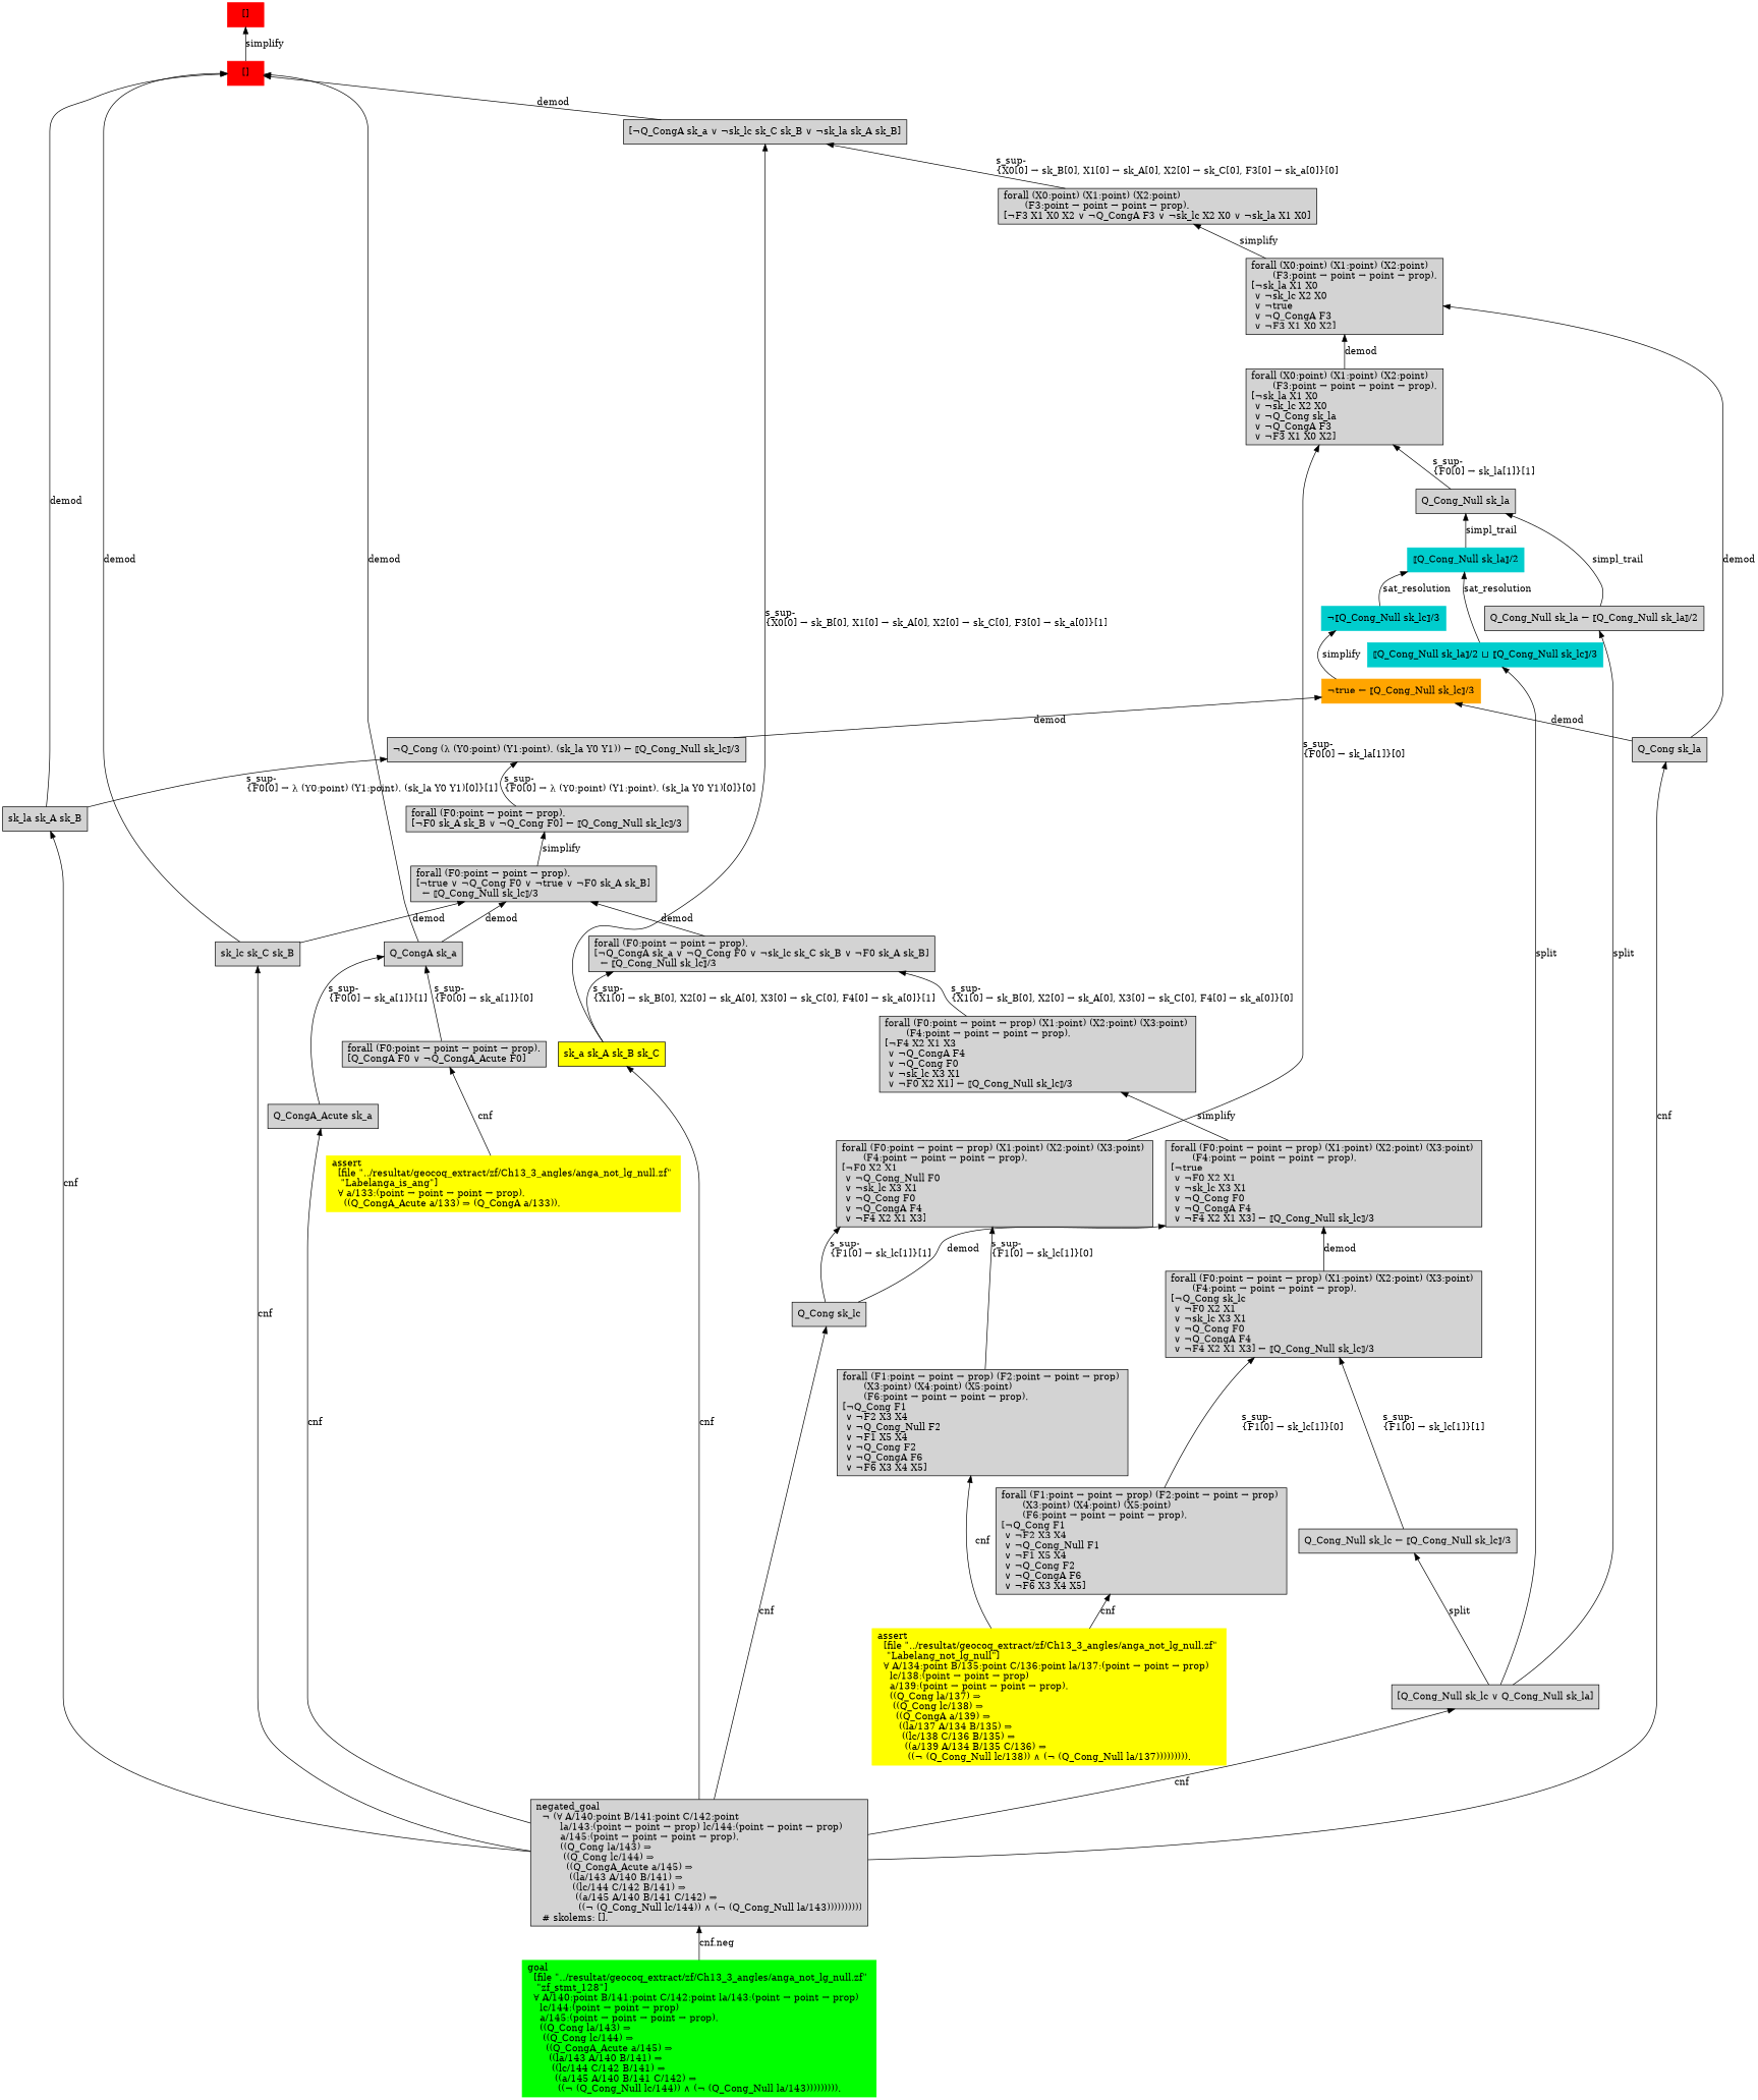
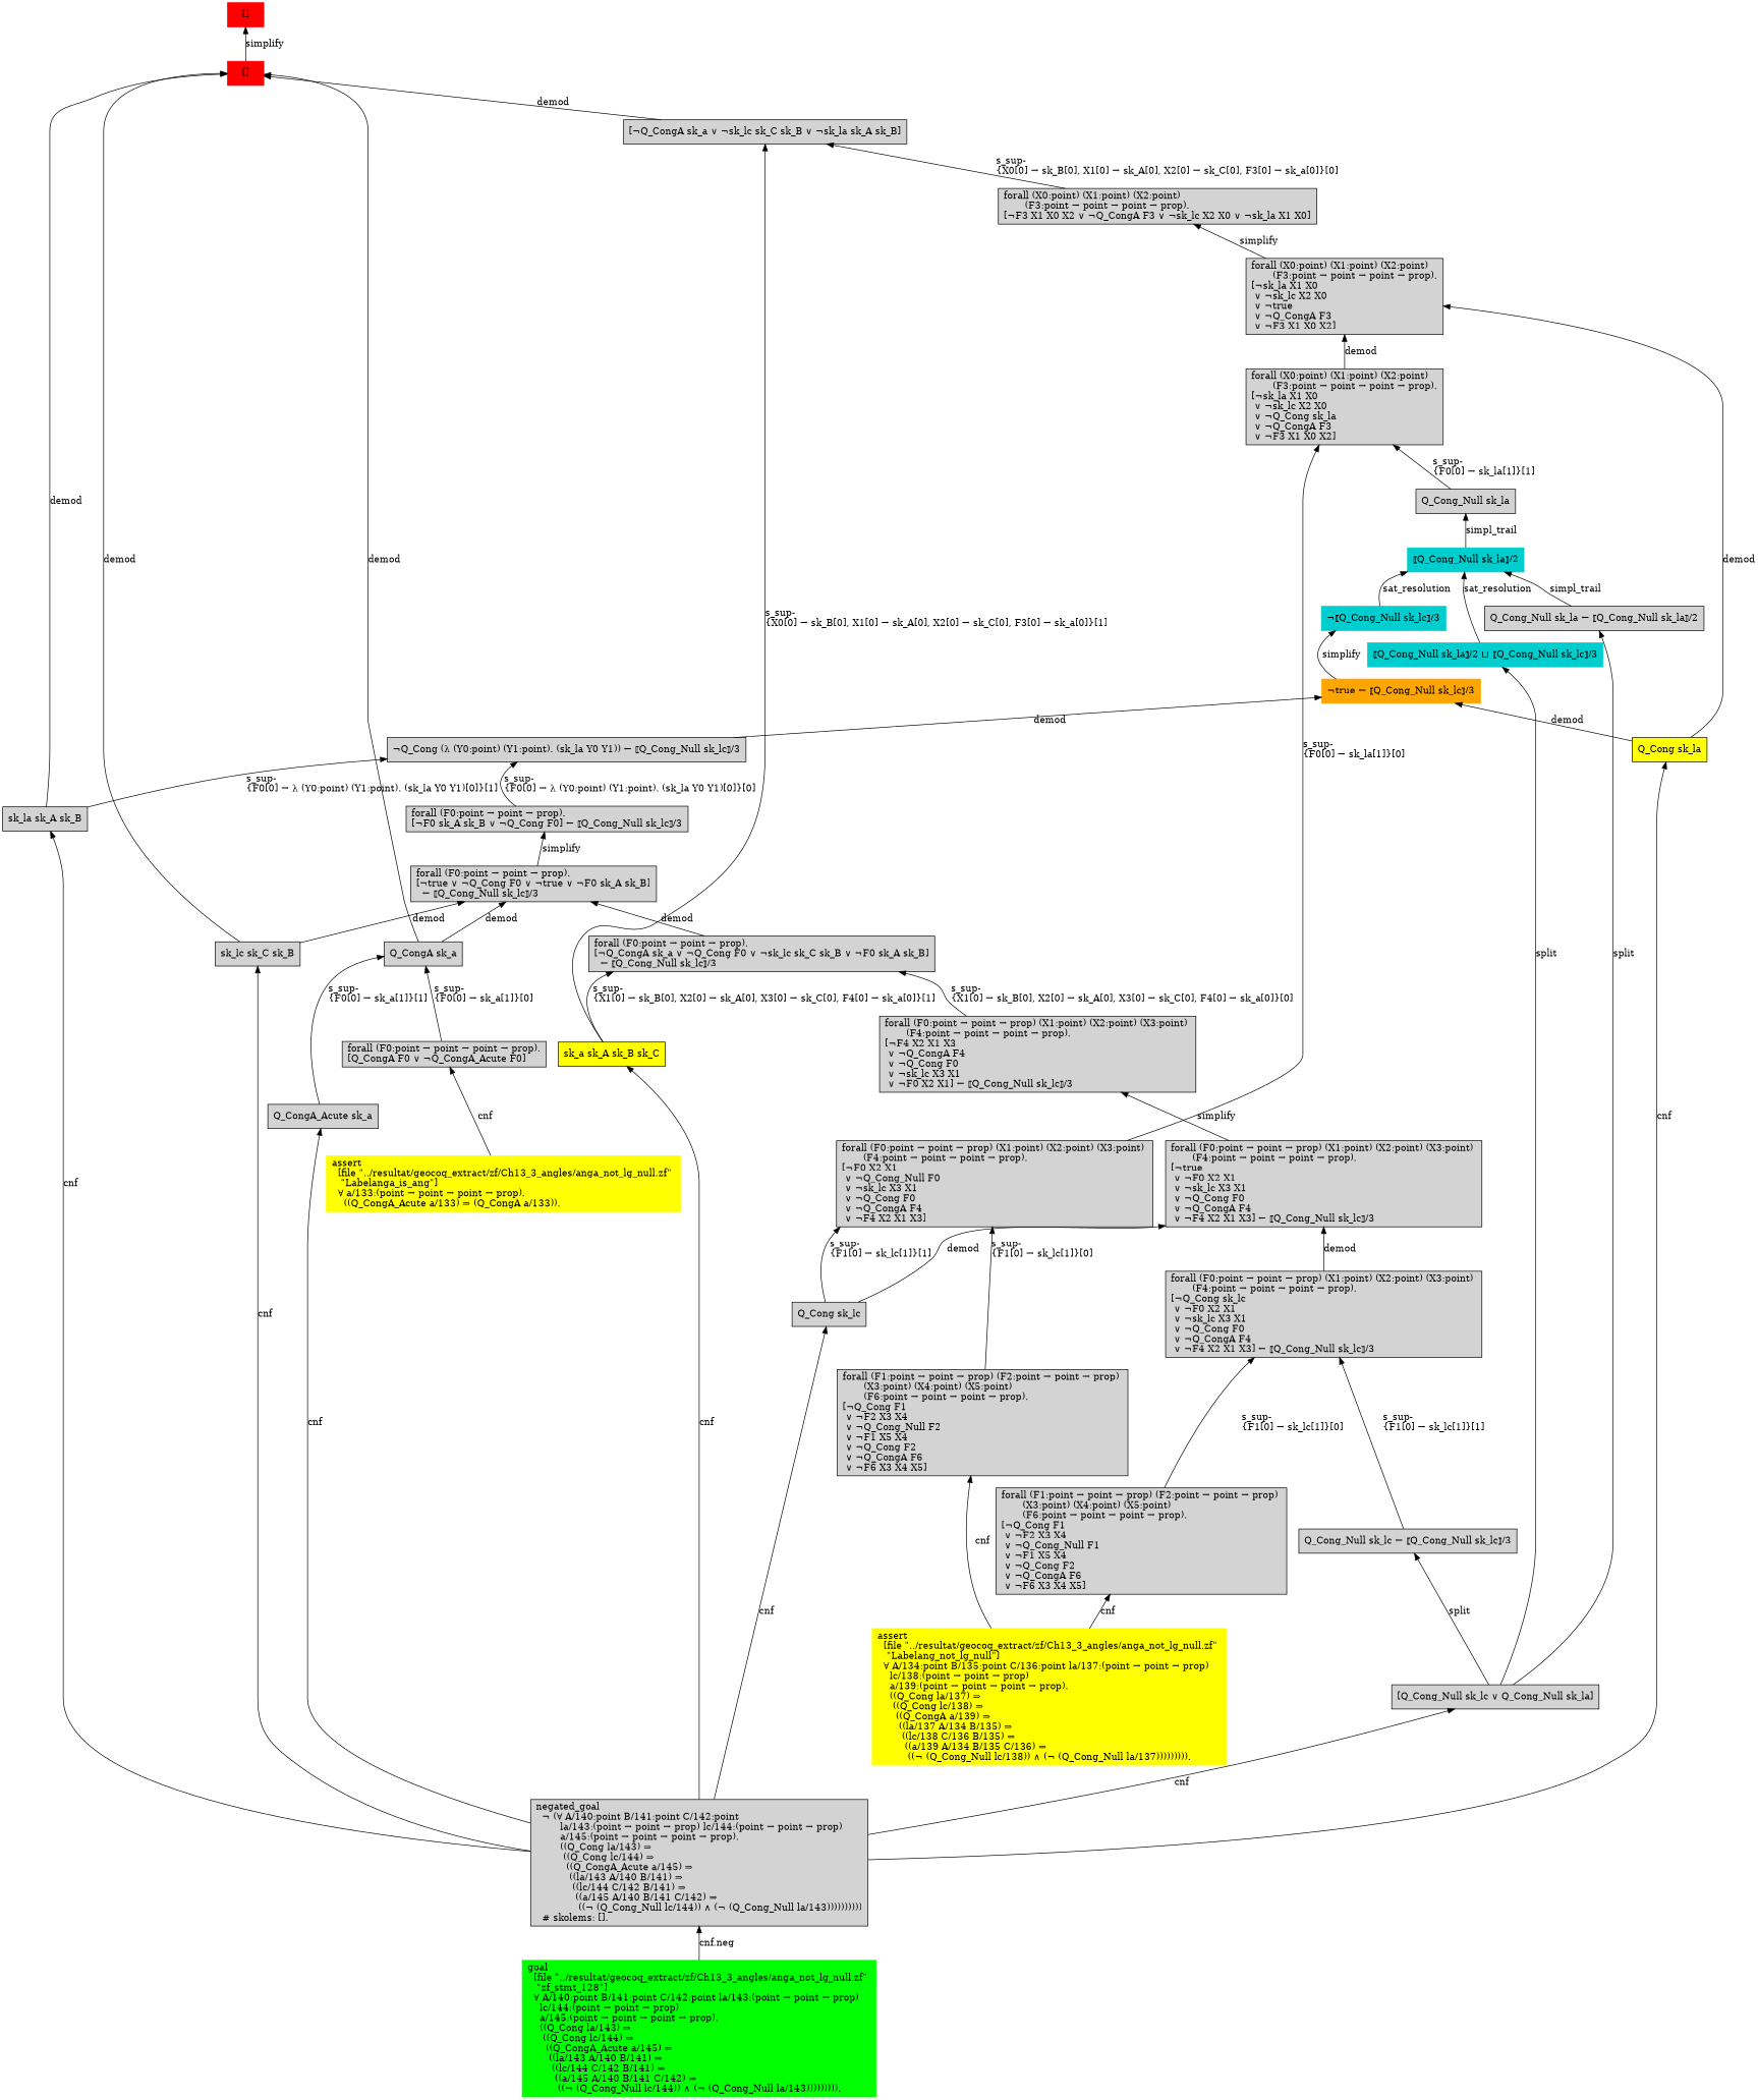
  digraph {
    node [shape=box style=filled]
    edge [dir=back]
    n1 [color=red label="[]"]
    n2 [color=red label="[]"]
    n3 [label="sk_la sk_A sk_B\l"]
    n4 [label="sk_lc sk_C sk_B\l"]
    n5 [label="Q_CongA sk_a\l"]
    n6 [label="[¬Q_CongA sk_a ∨ ¬sk_lc sk_C sk_B ∨ ¬sk_la sk_A sk_B]\l"]
    n7 [label="negated_goal\l  ¬ (∀ A/140:point B/141:point C/142:point \l        la/143:(point → point → prop) lc/144:(point → point → prop) \l        a/145:(point → point → point → prop).\l        ((Q_Cong la/143) ⇒\l         ((Q_Cong lc/144) ⇒\l          ((Q_CongA_Acute a/145) ⇒\l           ((la/143 A/140 B/141) ⇒\l            ((lc/144 C/142 B/141) ⇒\l             ((a/145 A/140 B/141 C/142) ⇒\l              ((¬ (Q_Cong_Null lc/144)) ∧ (¬ (Q_Cong_Null la/143))))))))))\l  # skolems: [].\l"]
    n8 [label="forall (F0:point → point → point → prop).\l[Q_CongA F0 ∨ ¬Q_CongA_Acute F0]\l"]
    n9 [label="Q_CongA_Acute sk_a\l"]
    n10 [label="forall (X0:point) (X1:point) (X2:point) \l       (F3:point → point → point → prop).\l[¬F3 X1 X0 X2 ∨ ¬Q_CongA F3 ∨ ¬sk_lc X2 X0 ∨ ¬sk_la X1 X0]\l"]
    n11 [fillcolor=yellow label="sk_a sk_A sk_B sk_C\l"]
    n12 [color=green label="goal\l  [file \"../resultat/geocoq_extract/zf/Ch13_3_angles/anga_not_lg_null.zf\" \l   \"zf_stmt_128\"]\l  ∀ A/140:point B/141:point C/142:point la/143:(point → point → prop) \l    lc/144:(point → point → prop) \l    a/145:(point → point → point → prop).\l    ((Q_Cong la/143) ⇒\l     ((Q_Cong lc/144) ⇒\l      ((Q_CongA_Acute a/145) ⇒\l       ((la/143 A/140 B/141) ⇒\l        ((lc/144 C/142 B/141) ⇒\l         ((a/145 A/140 B/141 C/142) ⇒\l          ((¬ (Q_Cong_Null lc/144)) ∧ (¬ (Q_Cong_Null la/143))))))))).\l"]
    n13 [color=yellow label="assert\l  [file \"../resultat/geocoq_extract/zf/Ch13_3_angles/anga_not_lg_null.zf\" \l   \"Labelanga_is_ang\"]\l  ∀ a/133:(point → point → point → prop).\l    ((Q_CongA_Acute a/133) ⇒ (Q_CongA a/133)).\l"]
    n14 [label="forall (X0:point) (X1:point) (X2:point) \l       (F3:point → point → point → prop).\l[¬sk_la X1 X0\l ∨ ¬sk_lc X2 X0\l ∨ ¬true\l ∨ ¬Q_CongA F3\l ∨ ¬F3 X1 X0 X2]\l"]
-   n15 [label="Q_Cong sk_la\l"]
+   n15 [label="Q_Cong sk_la\l" fillcolor=yellow]
    n16 [label="forall (X0:point) (X1:point) (X2:point) \l       (F3:point → point → point → prop).\l[¬sk_la X1 X0\l ∨ ¬sk_lc X2 X0\l ∨ ¬Q_Cong sk_la\l ∨ ¬Q_CongA F3\l ∨ ¬F3 X1 X0 X2]\l"]
    n17 [label="forall (F0:point → point → prop) (X1:point) (X2:point) (X3:point) \l       (F4:point → point → point → prop).\l[¬F0 X2 X1\l ∨ ¬Q_Cong_Null F0\l ∨ ¬sk_lc X3 X1\l ∨ ¬Q_Cong F0\l ∨ ¬Q_CongA F4\l ∨ ¬F4 X2 X1 X3]\l"]
    n18 [label="Q_Cong_Null sk_la\l"]
    n19 [label="forall (F1:point → point → prop) (F2:point → point → prop) \l       (X3:point) (X4:point) (X5:point) \l       (F6:point → point → point → prop).\l[¬Q_Cong F1\l ∨ ¬F2 X3 X4\l ∨ ¬Q_Cong_Null F2\l ∨ ¬F1 X5 X4\l ∨ ¬Q_Cong F2\l ∨ ¬Q_CongA F6\l ∨ ¬F6 X3 X4 X5]\l"]
    n20 [label="Q_Cong sk_lc\l"]
    n21 [color=cyan3 label="⟦Q_Cong_Null sk_la⟧/2\l"]
    n22 [label="Q_Cong_Null sk_la ← ⟦Q_Cong_Null sk_la⟧/2\l"]
    n23 [color=yellow label="assert\l  [file \"../resultat/geocoq_extract/zf/Ch13_3_angles/anga_not_lg_null.zf\" \l   \"Labelang_not_lg_null\"]\l  ∀ A/134:point B/135:point C/136:point la/137:(point → point → prop) \l    lc/138:(point → point → prop) \l    a/139:(point → point → point → prop).\l    ((Q_Cong la/137) ⇒\l     ((Q_Cong lc/138) ⇒\l      ((Q_CongA a/139) ⇒\l       ((la/137 A/134 B/135) ⇒\l        ((lc/138 C/136 B/135) ⇒\l         ((a/139 A/134 B/135 C/136) ⇒\l          ((¬ (Q_Cong_Null lc/138)) ∧ (¬ (Q_Cong_Null la/137))))))))).\l"]
    n24 [color=cyan3 label="¬⟦Q_Cong_Null sk_lc⟧/3\l"]
    n25 [color=cyan3 label="⟦Q_Cong_Null sk_la⟧/2 ⊔ ⟦Q_Cong_Null sk_lc⟧/3\l"]
    n26 [label="[Q_Cong_Null sk_lc ∨ Q_Cong_Null sk_la]\l"]
    n27 [color=orange label="¬true ← ⟦Q_Cong_Null sk_lc⟧/3\l"]
    n28 [label="¬Q_Cong (λ (Y0:point) (Y1:point). (sk_la Y0 Y1)) ← ⟦Q_Cong_Null sk_lc⟧/3\l"]
    n29 [label="forall (F0:point → point → prop).\l[¬F0 sk_A sk_B ∨ ¬Q_Cong F0] ← ⟦Q_Cong_Null sk_lc⟧/3\l"]
    n30 [label="forall (F0:point → point → prop).\l[¬true ∨ ¬Q_Cong F0 ∨ ¬true ∨ ¬F0 sk_A sk_B]\l  ← ⟦Q_Cong_Null sk_lc⟧/3\l"]
    n31 [label="forall (F0:point → point → prop).\l[¬Q_CongA sk_a ∨ ¬Q_Cong F0 ∨ ¬sk_lc sk_C sk_B ∨ ¬F0 sk_A sk_B]\l  ← ⟦Q_Cong_Null sk_lc⟧/3\l"]
    n32 [label="forall (F0:point → point → prop) (X1:point) (X2:point) (X3:point) \l       (F4:point → point → point → prop).\l[¬F4 X2 X1 X3\l ∨ ¬Q_CongA F4\l ∨ ¬Q_Cong F0\l ∨ ¬sk_lc X3 X1\l ∨ ¬F0 X2 X1] ← ⟦Q_Cong_Null sk_lc⟧/3\l"]
    n33 [label="forall (F0:point → point → prop) (X1:point) (X2:point) (X3:point) \l       (F4:point → point → point → prop).\l[¬true\l ∨ ¬F0 X2 X1\l ∨ ¬sk_lc X3 X1\l ∨ ¬Q_Cong F0\l ∨ ¬Q_CongA F4\l ∨ ¬F4 X2 X1 X3] ← ⟦Q_Cong_Null sk_lc⟧/3\l"]
    n34 [label="forall (F0:point → point → prop) (X1:point) (X2:point) (X3:point) \l       (F4:point → point → point → prop).\l[¬Q_Cong sk_lc\l ∨ ¬F0 X2 X1\l ∨ ¬sk_lc X3 X1\l ∨ ¬Q_Cong F0\l ∨ ¬Q_CongA F4\l ∨ ¬F4 X2 X1 X3] ← ⟦Q_Cong_Null sk_lc⟧/3\l"]
    n35 [label="forall (F1:point → point → prop) (F2:point → point → prop) \l       (X3:point) (X4:point) (X5:point) \l       (F6:point → point → point → prop).\l[¬Q_Cong F1\l ∨ ¬F2 X3 X4\l ∨ ¬Q_Cong_Null F1\l ∨ ¬F1 X5 X4\l ∨ ¬Q_Cong F2\l ∨ ¬Q_CongA F6\l ∨ ¬F6 X3 X4 X5]\l"]
    n36 [label="Q_Cong_Null sk_lc ← ⟦Q_Cong_Null sk_lc⟧/3\l"]
    n1 -> n2 [label=simplify]
    n2 -> n3 [label=demod]
    n2 -> n4 [label=demod]
    n2 -> n5 [label=demod]
    n2 -> n6 [label=demod]
    n3 -> n7 [label=cnf]
    n4 -> n7 [label=cnf]
    n5 -> n8 [label="s_sup-\l\{F0[0] → sk_a[1]\}[0]\l"]
    n5 -> n9 [label="s_sup-\l\{F0[0] → sk_a[1]\}[1]\l"]
    n6 -> n10 [label="s_sup-\l\{X0[0] → sk_B[0], X1[0] → sk_A[0], X2[0] → sk_C[0], F3[0] → sk_a[0]\}[0]\l"]
    n6 -> n11 [label="s_sup-\l\{X0[0] → sk_B[0], X1[0] → sk_A[0], X2[0] → sk_C[0], F3[0] → sk_a[0]\}[1]\l"]
    n7 -> n12 [label="cnf.neg"]
    n8 -> n13 [label=cnf]
    n9 -> n7 [label=cnf]
    n10 -> n14 [label=simplify]
    n11 -> n7 [label=cnf]
    n14 -> n15 [label=demod]
    n14 -> n16 [label=demod]
    n15 -> n7 [label=cnf]
    n16 -> n17 [label="s_sup-\l\{F0[0] → sk_la[1]\}[0]\l"]
    n16 -> n18 [label="s_sup-\l\{F0[0] → sk_la[1]\}[1]\l"]
    n17 -> n19 [label="s_sup-\l\{F1[0] → sk_lc[1]\}[0]\l"]
    n17 -> n20 [label="s_sup-\l\{F1[0] → sk_lc[1]\}[1]\l"]
    n18 -> n21 [label=simpl_trail]
-   n18 -> n22 [label=simpl_trail]
+   n21 -> n22 [label=simpl_trail]
    n19 -> n23 [label=cnf]
    n20 -> n7 [label=cnf]
    n21 -> n24 [label=sat_resolution]
    n21 -> n25 [label=sat_resolution]
    n22 -> n26 [label=split]
    n24 -> n27 [label=simplify]
    n25 -> n26 [label=split]
    n26 -> n7 [label=cnf]
    n27 -> n15 [label=demod]
    n27 -> n28 [label=demod]
    n28 -> n3 [label="s_sup-\l\{F0[0] → λ (Y0:point) (Y1:point). (sk_la Y0 Y1)[0]\}[1]\l"]
    n28 -> n29 [label="s_sup-\l\{F0[0] → λ (Y0:point) (Y1:point). (sk_la Y0 Y1)[0]\}[0]\l"]
    n29 -> n30 [label=simplify]
    n30 -> n4 [label=demod]
    n30 -> n5 [label=demod]
    n30 -> n31 [label=demod]
    n31 -> n11 [label="s_sup-\l\{X1[0] → sk_B[0], X2[0] → sk_A[0], X3[0] → sk_C[0], F4[0] → sk_a[0]\}[1]\l"]
    n31 -> n32 [label="s_sup-\l\{X1[0] → sk_B[0], X2[0] → sk_A[0], X3[0] → sk_C[0], F4[0] → sk_a[0]\}[0]\l"]
    n32 -> n33 [label=simplify]
    n33 -> n20 [label=demod]
    n33 -> n34 [label=demod]
    n34 -> n35 [label="s_sup-\l\{F1[0] → sk_lc[1]\}[0]\l"]
    n34 -> n36 [label="s_sup-\l\{F1[0] → sk_lc[1]\}[1]\l"]
    n35 -> n23 [label=cnf]
    n36 -> n26 [label=split]
  }
